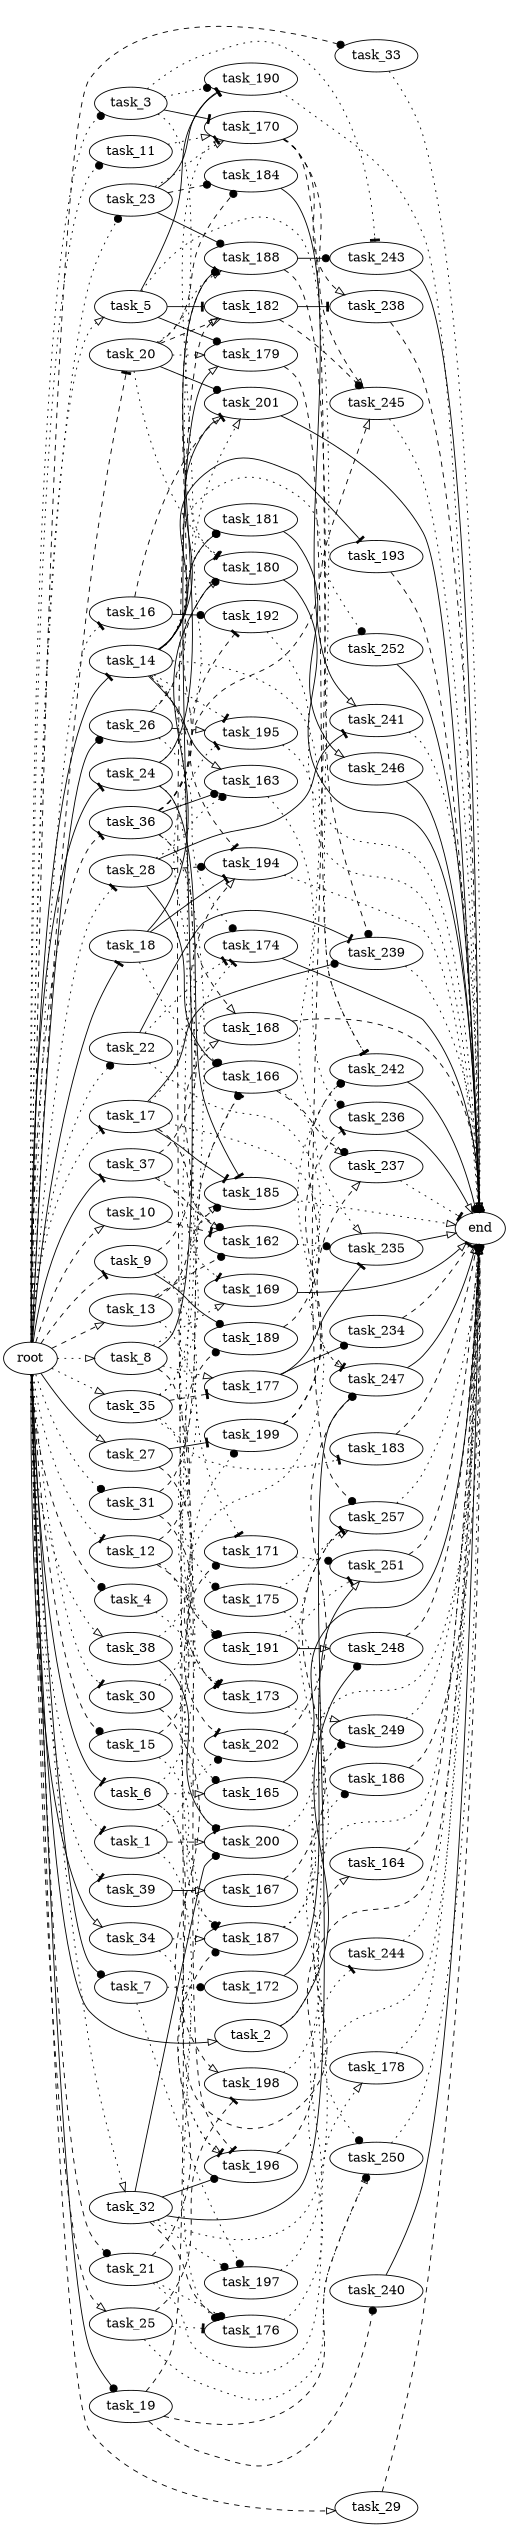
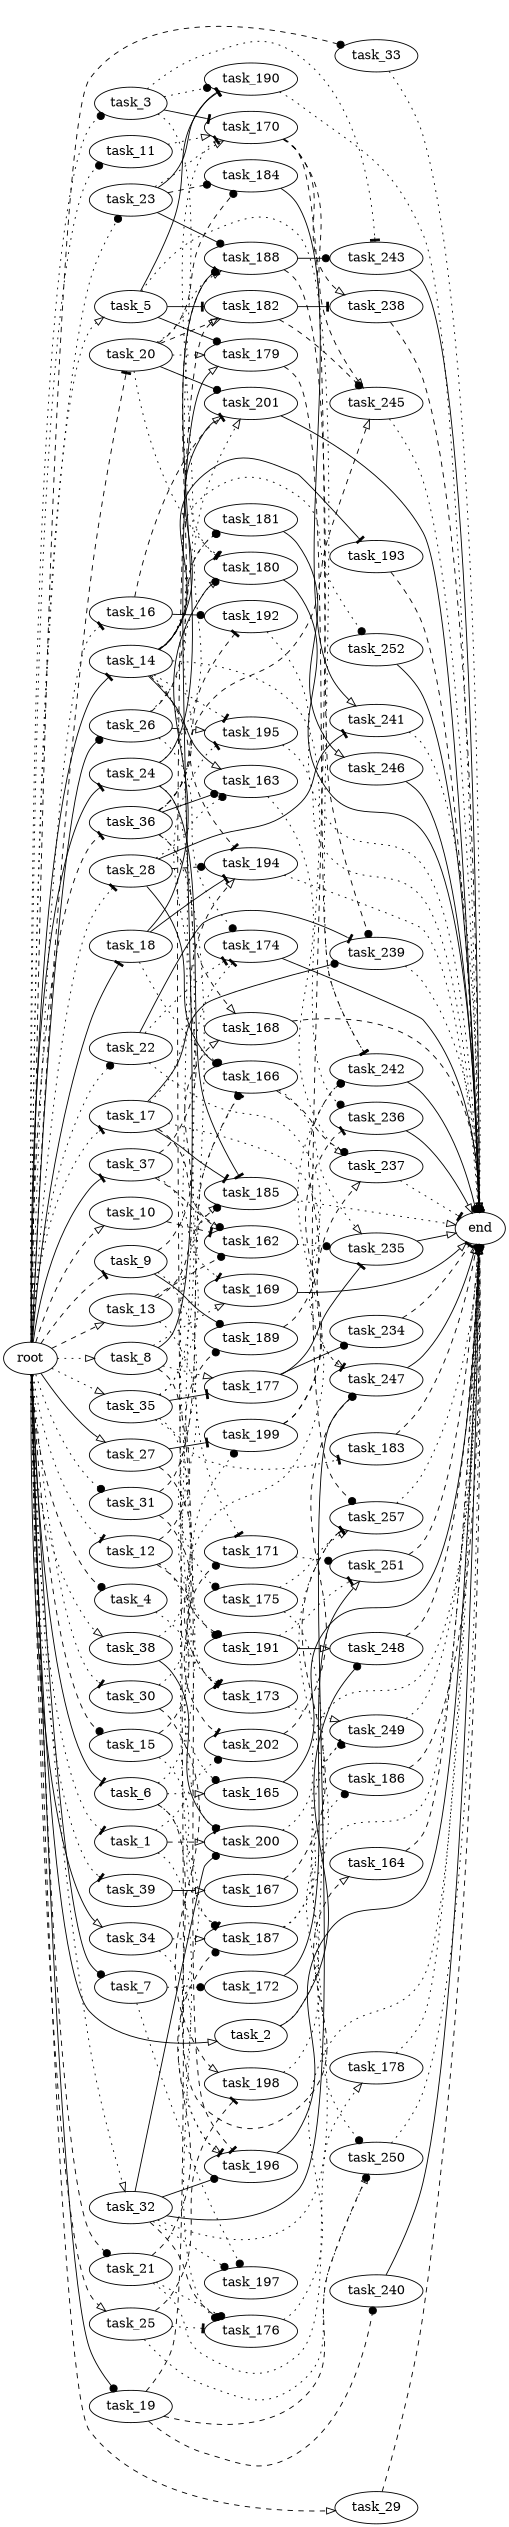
  digraph {
    rankdir=LR
    edge [arrowhead=dot style=dotted]
    root
    task_11
    task_2
    task_21
    task_23
    task_35
    task_33
    task_14
    task_3
    task_28
    task_22
    task_5
    task_30
    task_9
    task_27
    task_20
    task_37
    task_39
    task_8
    task_24
    task_31
    task_12
    task_32
    task_10
    task_29
    task_1
    task_34
    task_4
    task_13
    task_36
    task_16
    task_15
    task_18
    task_26
    task_25
    task_19
    task_38
    task_17
    task_6
    task_7
    task_170
    task_186
    task_248
    task_176
    task_178
    task_187
    task_188
    task_184
    task_190
    task_183
    task_166
    task_200
    task_177
    task_174
    end
    task_236
    task_201
    task_173
    task_193
    task_195
    task_194
    task_252
    task_163
    task_181
    task_243
    task_180
    task_241
    task_239
    task_247
    task_182
    task_242
    task_179
    task_198
    task_168
    task_175
    task_189
    task_199
    task_162
    task_169
    task_167
    task_196
    task_185
    task_202
    task_165
    task_191
    task_249
    task_197
    task_245
    task_171
    task_192
    task_250
    task_240
    task_164
    task_172
    task_238
    task_234
    n97 [label=task_257]
    task_235
    task_237
    task_246
-   task_244
    task_251
    root -> task_11
    root -> task_2 [arrowhead=onormal style=solid]
    root -> task_21 [style=dashed]
    root -> task_23
    root -> task_35 [arrowhead=onormal]
    root -> task_33 [style=dashed]
    root -> task_14 [arrowhead=tee style=solid]
    root -> task_3
    root -> task_28 [arrowhead=tee]
    root -> task_22
    root -> task_5 [arrowhead=onormal]
    root -> task_30 [arrowhead=tee]
    root -> task_9 [arrowhead=tee style=dashed]
    root -> task_27 [arrowhead=onormal style=solid]
    root -> task_20 [arrowhead=tee style=dashed]
    root -> task_37 [arrowhead=tee style=solid]
    root -> task_39 [arrowhead=tee]
    root -> task_8 [arrowhead=onormal]
    root -> task_24 [arrowhead=tee style=solid]
    root -> task_31
    root -> task_12 [arrowhead=tee]
    root -> task_32 [arrowhead=onormal]
    root -> task_10 [arrowhead=onormal style=dashed]
    root -> task_29 [arrowhead=onormal style=dashed]
    root -> task_1 [arrowhead=tee]
    root -> task_34 [arrowhead=onormal style=solid]
    root -> task_4 [style=dashed]
    root -> task_13 [arrowhead=onormal style=dashed]
    root -> task_36 [arrowhead=tee style=dashed]
    root -> task_16 [arrowhead=tee]
    root -> task_15 [style=dashed]
    root -> task_18 [arrowhead=tee style=solid]
    root -> task_26 [style=solid]
    root -> task_25 [arrowhead=onormal style=dashed]
    root -> task_19 [style=solid]
    root -> task_38 [arrowhead=onormal]
    root -> task_17 [arrowhead=tee]
    root -> task_6 [arrowhead=tee style=solid]
    root -> task_7 [style=solid]
    task_11 -> task_170 [arrowhead=onormal]
    task_2 -> task_186
    task_2 -> task_248 [style=solid]
    task_21 -> task_176
    task_21 -> task_178 [arrowhead=onormal]
    task_21 -> task_187 [style=dashed]
    task_23 -> task_170 [arrowhead=onormal]
    task_23 -> task_188 [style=solid]
    task_23 -> task_184 [style=dashed]
    task_23 -> task_190 [arrowhead=tee style=solid]
    task_35 -> task_183 [arrowhead=tee]
    task_35 -> task_166 [arrowhead=tee]
    task_35 -> task_200 [arrowhead=tee]
-   task_35 -> task_177 [arrowhead=tee style=dashed]
+   task_35 -> task_177 [arrowhead=tee style=solid]
    task_35 -> task_174 [arrowhead=tee]
    task_33 -> end
    task_14 -> task_170 [arrowhead=tee]
    task_14 -> task_236
    task_14 -> task_201 [arrowhead=onormal style=solid]
    task_14 -> task_173 [arrowhead=tee]
    task_14 -> task_193 [arrowhead=tee style=solid]
    task_14 -> task_195 [arrowhead=tee]
    task_14 -> task_194 [arrowhead=tee style=dashed]
    task_14 -> task_252
    task_14 -> task_163 [arrowhead=onormal style=solid]
-   task_14 -> task_181 [style=solid]
+   task_14 -> task_181 [style=dashed]
    task_3 -> task_170 [arrowhead=tee style=solid]
    task_3 -> task_190
    task_3 -> task_243 [arrowhead=tee]
    task_3 -> task_180 [arrowhead=tee]
    task_28 -> task_166 [style=solid]
    task_28 -> task_194 [style=dashed]
    task_28 -> task_163
    task_28 -> task_241 [arrowhead=tee style=solid]
    task_22 -> task_174 [arrowhead=tee]
    task_22 -> task_239 [arrowhead=tee style=solid]
    task_22 -> task_247 [arrowhead=tee]
    task_5 -> task_190 [arrowhead=tee style=solid]
    task_5 -> task_182 [arrowhead=tee style=solid]
    task_5 -> task_242 [arrowhead=tee]
    task_5 -> task_179 [style=solid]
    task_30 -> task_242
    task_30 -> task_198 [arrowhead=onormal style=dashed]
    task_9 -> task_168 [arrowhead=onormal style=dashed]
    task_9 -> task_175
    task_9 -> task_189 [style=solid]
    task_27 -> task_173 [arrowhead=tee style=dashed]
    task_27 -> task_199 [arrowhead=tee style=solid]
    task_20 -> task_188 [arrowhead=onormal]
    task_20 -> task_184 [style=dashed]
    task_20 -> task_201 [style=solid]
    task_20 -> task_180 [arrowhead=tee]
    task_20 -> task_182 [arrowhead=onormal style=dashed]
    task_20 -> task_179 [arrowhead=onormal]
    task_37 -> task_194 [arrowhead=onormal style=dashed]
    task_37 -> task_162 [style=dashed]
    task_37 -> task_169 [arrowhead=tee]
    task_39 -> task_167 [arrowhead=onormal style=solid]
    task_8 -> task_177 [arrowhead=onormal]
    task_8 -> task_179 [arrowhead=onormal style=solid]
    task_8 -> task_169 [arrowhead=onormal]
    task_8 -> task_196 [arrowhead=tee style=dashed]
    task_24 -> task_187
    task_24 -> task_188 [style=solid]
    task_24 -> task_201 [arrowhead=onormal]
    task_24 -> task_185 [arrowhead=tee style=solid]
    task_31 -> task_166 [style=dashed]
    task_31 -> task_202 [arrowhead=tee style=dashed]
    task_12 -> task_189 [style=dashed]
    task_12 -> task_165
    task_12 -> task_191 [style=dashed]
    task_32 -> task_176 [style=dashed]
    task_32 -> task_200 [style=solid]
    task_32 -> task_247 [style=solid]
    task_32 -> task_196 [style=solid]
    task_32 -> task_249 [arrowhead=tee]
    task_32 -> task_197
    task_10 -> task_162 [arrowhead=tee style=dashed]
    task_29 -> end [arrowhead=onormal style=dashed]
    task_1 -> task_176
    task_1 -> task_200 [arrowhead=onormal style=dashed]
    task_1 -> task_202
    task_34 -> task_187 [arrowhead=onormal]
    task_34 -> task_196 [arrowhead=tee]
    task_4 -> task_173 [arrowhead=tee]
    task_13 -> task_162 [style=dashed]
    task_13 -> task_185 [style=dashed]
    task_13 -> task_191
    task_36 -> task_163 [style=solid]
-   task_36 -> task_180 [arrowhead=onormal style=dashed]
+   task_36 -> task_180 [arrowhead=onormal]
    task_36 -> task_168 [arrowhead=onormal style=dashed]
    task_36 -> task_245 [arrowhead=onormal style=dashed]
    task_36 -> task_171 [arrowhead=tee]
    task_36 -> task_192 [arrowhead=tee style=dashed]
    task_16 -> task_201 [arrowhead=tee style=dashed]
    task_16 -> task_192 [style=solid]
    task_15 -> task_187 [arrowhead=tee]
    task_15 -> task_171 [style=dashed]
    task_18 -> task_166
    task_18 -> task_194 [arrowhead=tee style=solid]
    task_18 -> task_180 [style=solid]
    task_26 -> task_188 [arrowhead=tee style=dashed]
    task_26 -> task_174
    task_26 -> task_195 [arrowhead=onormal style=dashed]
    task_26 -> task_181
    task_25 -> task_176 [arrowhead=tee]
    task_25 -> task_198 [arrowhead=tee style=dashed]
    task_25 -> task_250 [arrowhead=onormal]
    task_19 -> task_182 [arrowhead=onormal style=dashed]
    task_19 -> task_250 [style=dashed]
    task_19 -> task_240 [style=dashed]
    task_38 -> task_200 [style=solid]
    task_38 -> task_199
    task_17 -> task_195 [arrowhead=tee]
    task_17 -> task_239 [style=solid]
    task_17 -> task_247 [arrowhead=onormal]
    task_17 -> task_162 [arrowhead=onormal style=dashed]
    task_17 -> task_185 [arrowhead=tee style=solid]
    task_6 -> task_196 [arrowhead=onormal]
    task_6 -> task_185 [arrowhead=onormal]
    task_6 -> task_165 [arrowhead=onormal]
    task_6 -> task_164 [arrowhead=onormal style=dashed]
    task_7 -> task_197
    task_7 -> task_172
    task_170 -> task_239 [style=dashed]
    task_170 -> task_245 [arrowhead=onormal style=dashed]
    task_170 -> task_238 [arrowhead=onormal style=dashed]
    task_186 -> end [style=dashed]
    task_248 -> end [arrowhead=onormal style=dashed]
    task_176 -> end
    task_178 -> end
    task_187 -> task_249
    task_187 -> n97 [arrowhead=tee]
    task_188 -> task_243 [style=solid]
    task_188 -> n97 [style=dashed]
    task_184 -> task_241 [arrowhead=onormal style=solid]
    task_190 -> end [arrowhead=tee]
    task_183 -> end [arrowhead=onormal style=dashed]
    task_166 -> task_235 [arrowhead=onormal]
    task_166 -> task_237 [style=dashed]
    task_200 -> end
    task_177 -> task_234 [style=solid]
    task_177 -> task_235 [arrowhead=tee style=solid]
    task_174 -> end [arrowhead=onormal style=solid]
    task_236 -> end [arrowhead=onormal style=solid]
    task_201 -> end [arrowhead=tee style=solid]
    task_173 -> task_249 [arrowhead=onormal]
    task_193 -> end [arrowhead=tee style=dashed]
    task_195 -> end [arrowhead=tee]
    task_194 -> end
    task_252 -> end [style=solid]
    task_163 -> task_237 [arrowhead=onormal]
    task_181 -> task_246 [arrowhead=onormal style=solid]
    task_243 -> end [arrowhead=onormal style=solid]
    task_180 -> end [style=solid]
    task_241 -> end
    task_239 -> end [arrowhead=tee]
    task_247 -> end [arrowhead=onormal style=solid]
    task_182 -> task_245 [style=dashed]
    task_182 -> task_238 [arrowhead=tee style=solid]
    task_242 -> end [style=solid]
    task_179 -> task_242 [arrowhead=tee style=dashed]
    task_198 -> end
    task_168 -> end [style=dashed]
    task_175 -> task_250
    task_175 -> n97 [arrowhead=onormal]
    task_189 -> task_242 [style=dashed]
    task_199 -> task_236 [arrowhead=tee style=dashed]
    task_199 -> task_237 [arrowhead=onormal style=dashed]
    task_162 -> task_235
    task_169 -> end [arrowhead=onormal style=solid]
    task_167 -> n97 [arrowhead=tee style=dashed]
-   task_196 -> end [arrowhead=tee style=dashed]
+   task_196 -> end [arrowhead=tee style=solid]
    task_185 -> end [arrowhead=onormal]
    task_202 -> task_247 [style=dashed]
    task_165 -> end [style=solid]
    task_191 -> task_248 [arrowhead=onormal style=solid]
    task_191 -> task_251 [arrowhead=tee]
    task_249 -> end [arrowhead=onormal]
-   task_197 -> task_244 [arrowhead=tee]
    task_245 -> end [arrowhead=onormal]
    task_171 -> task_251
    task_192 -> end [arrowhead=tee]
    task_250 -> end [arrowhead=tee]
    task_240 -> end [arrowhead=onormal style=solid]
    task_164 -> end [arrowhead=tee style=dashed]
    task_172 -> task_251 [arrowhead=onormal style=solid]
    task_238 -> end [arrowhead=tee style=dashed]
    task_234 -> end [arrowhead=tee style=dashed]
    n97 -> end [arrowhead=onormal]
    task_235 -> end [arrowhead=onormal style=solid]
    task_237 -> end [arrowhead=tee]
    task_246 -> end [style=solid]
-   task_244 -> end
    task_251 -> end [arrowhead=tee style=dashed]
  }
